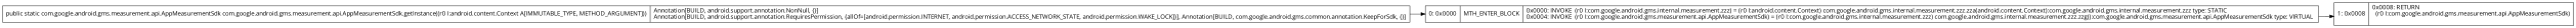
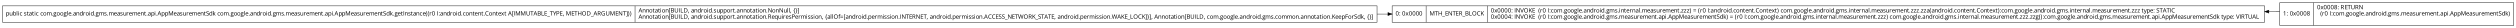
  digraph {
    rankdir=LR
    fontname="Open Sans"
    node [shape=record fontname="Open Sans"]
    edge [fontname="Open Sans"]
    n1 [label="{0\:\ 0x0000|MTH_ENTER_BLOCK\l|0x0000: INVOKE  (r0 I:com.google.android.gms.internal.measurement.zzz) = (r0 I:android.content.Context) com.google.android.gms.internal.measurement.zzz.zza(android.content.Context):com.google.android.gms.internal.measurement.zzz type: STATIC \l0x0004: INVOKE  (r0 I:com.google.android.gms.measurement.api.AppMeasurementSdk) = (r0 I:com.google.android.gms.internal.measurement.zzz) com.google.android.gms.internal.measurement.zzz.zzg():com.google.android.gms.measurement.api.AppMeasurementSdk type: VIRTUAL \l}"]
    n2 [label="{1\:\ 0x0008|0x0008: RETURN  \l  (r0 I:com.google.android.gms.measurement.api.AppMeasurementSdk)\l \l}"]
    n3 [label="{public static com.google.android.gms.measurement.api.AppMeasurementSdk com.google.android.gms.measurement.api.AppMeasurementSdk.getInstance((r0 I:android.content.Context A[IMMUTABLE_TYPE, METHOD_ARGUMENT]))  | Annotation[BUILD, android.support.annotation.NonNull, \{\}]\lAnnotation[BUILD, android.support.annotation.RequiresPermission, \{allOf=[android.permission.INTERNET, android.permission.ACCESS_NETWORK_STATE, android.permission.WAKE_LOCK]\}], Annotation[BUILD, com.google.android.gms.common.annotation.KeepForSdk, \{\}]\l}"]
-   n1 -> n2
+   n2 -> n1
    n3 -> n1
  }
